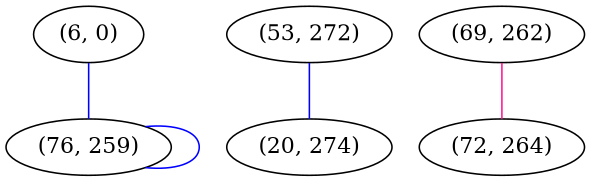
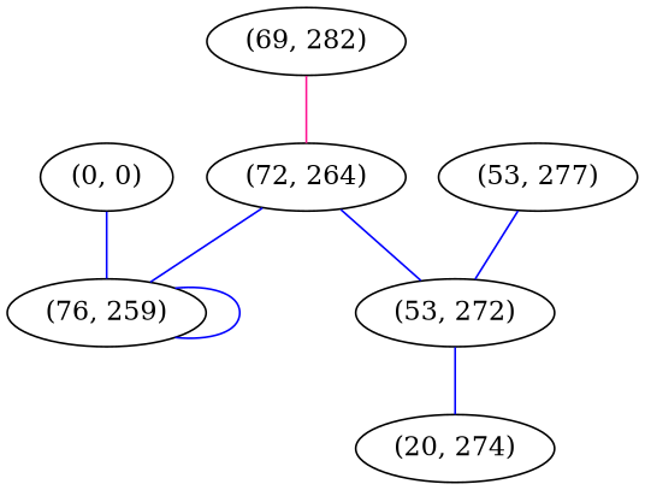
  graph {
    edge [color=blue weight=1]
-   "(0, 0)" [label="(6, 0)"]
+   "(0, 0)"
    "(76, 259)"
+   "(53, 277)"
    "(53, 272)"
    "(20, 274)"
-   "(69, 262)"
+   "(69, 262)" [label="(69, 282)"]
    "(72, 264)"
    "(0, 0)" -- "(76, 259)" [weight=4]
    "(76, 259)" -- "(76, 259)" [weight=2]
+   "(53, 277)" -- "(53, 272)"
    "(53, 272)" -- "(20, 274)"
    "(69, 262)" -- "(72, 264)" [color=deeppink]
+   "(72, 264)" -- "(76, 259)"
+   "(72, 264)" -- "(53, 272)"
  }
